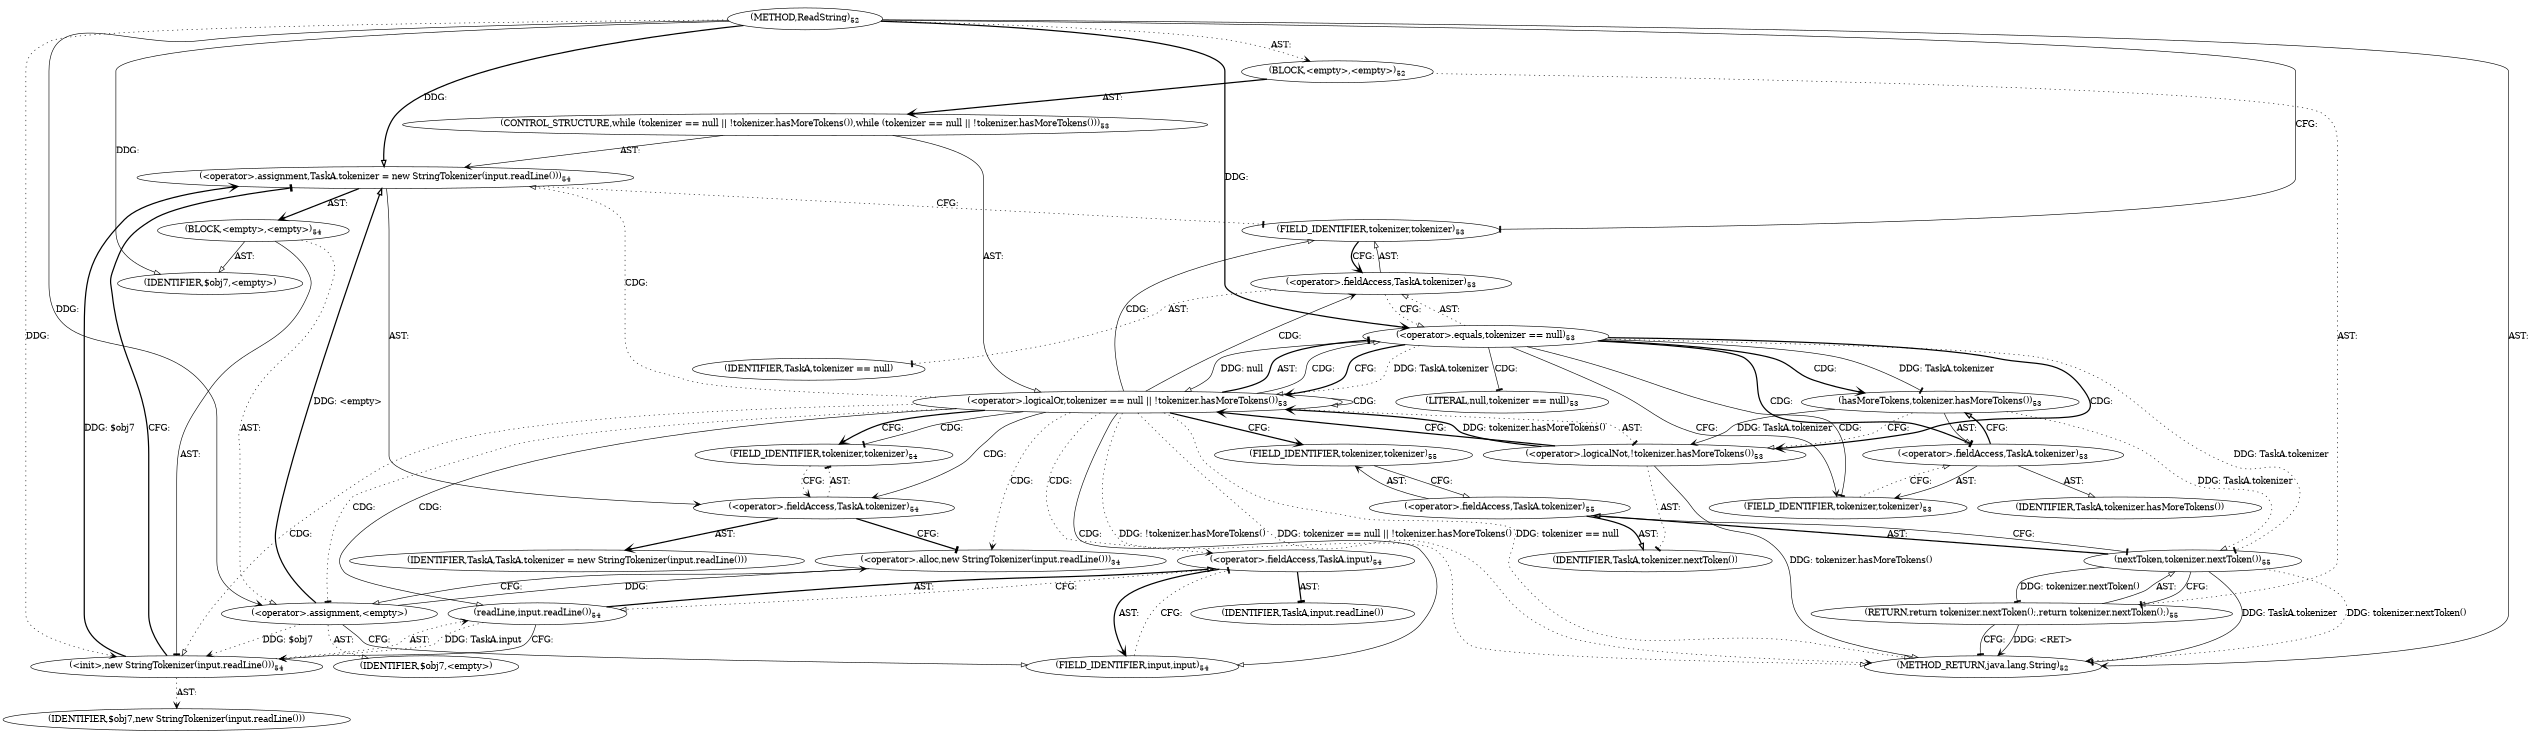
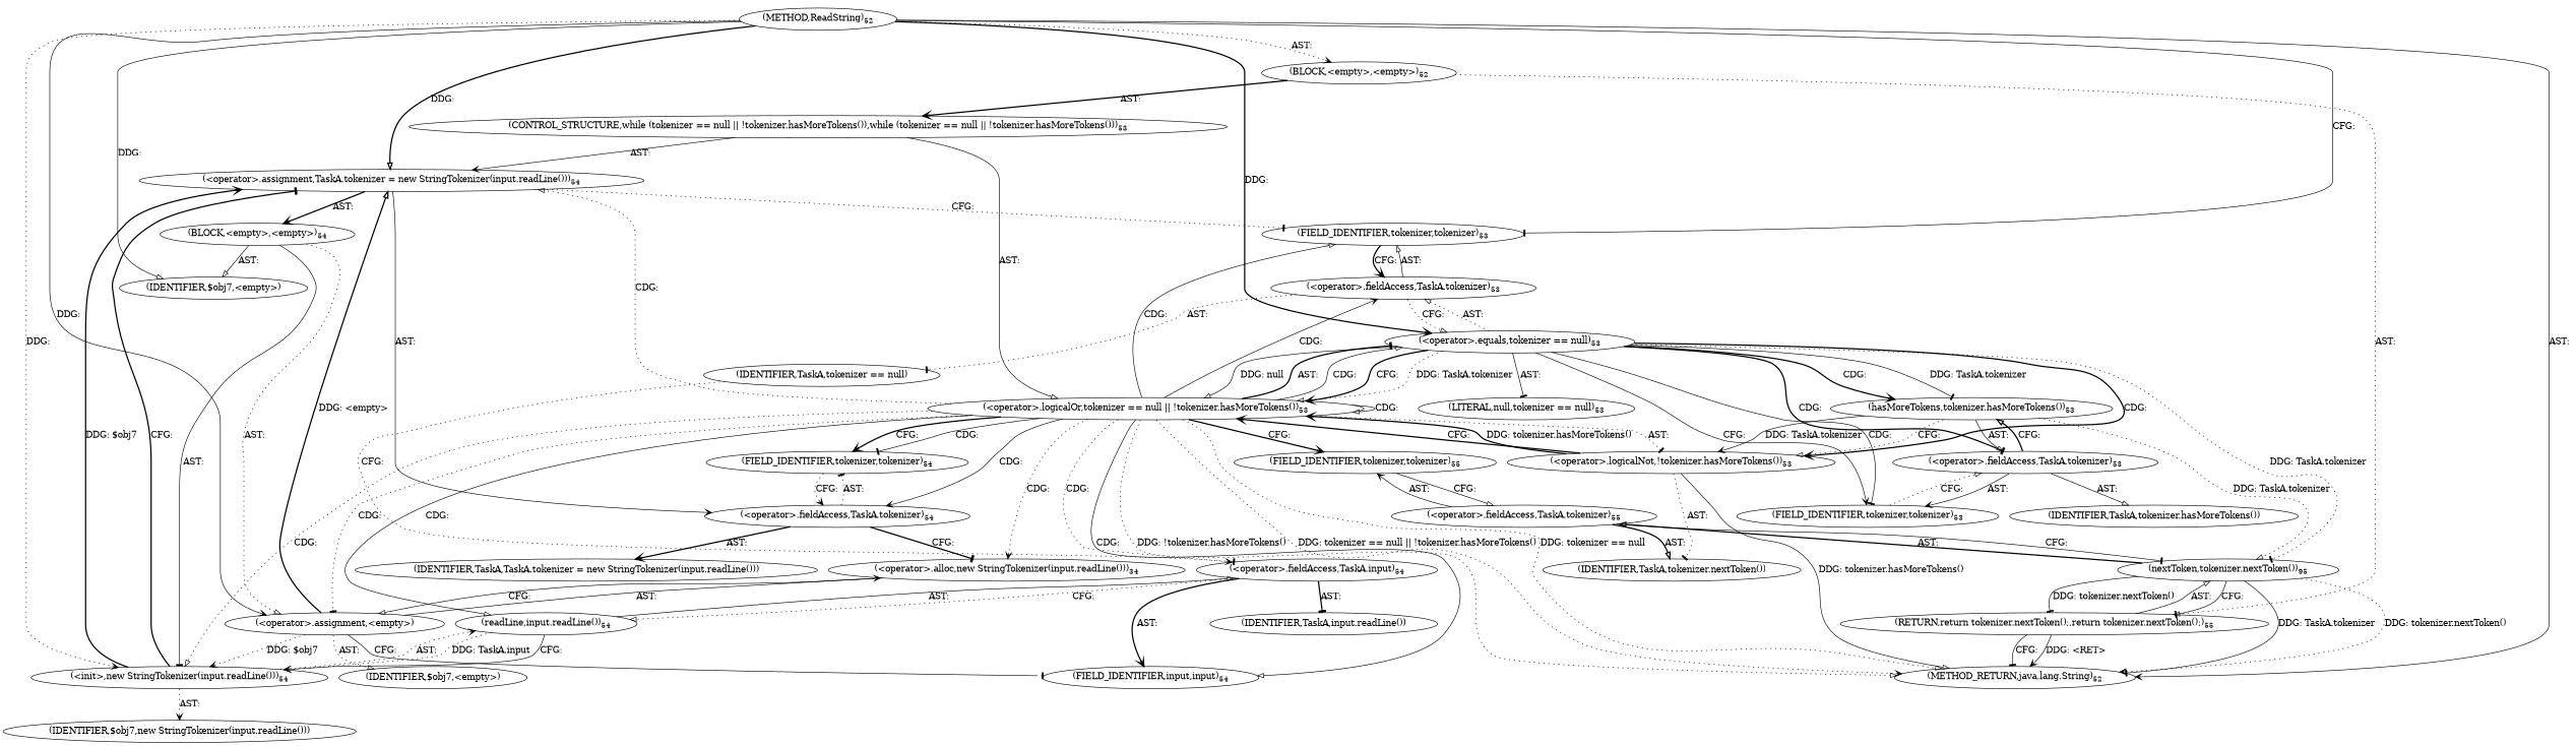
  digraph {
    edge [arrowhead=vee style=solid]
    n1 [label=<(METHOD,ReadString)<SUB>52</SUB>>]
    n2 [label=<(BLOCK,&lt;empty&gt;,&lt;empty&gt;)<SUB>52</SUB>>]
    n3 [label=<(&lt;operator&gt;.equals,tokenizer == null)<SUB>53</SUB>>]
    n4 [label=<(FIELD_IDENTIFIER,tokenizer,tokenizer)<SUB>53</SUB>>]
    n5 [label=<(&lt;operator&gt;.assignment,TaskA.tokenizer = new StringTokenizer(input.readLine()))<SUB>54</SUB>>]
    n6 [label=<(&lt;operator&gt;.assignment,&lt;empty&gt;)>]
    n7 [label=<(&lt;init&gt;,new StringTokenizer(input.readLine()))<SUB>54</SUB>>]
    n8 [label=<(IDENTIFIER,$obj7,&lt;empty&gt;)>]
    n9 [label=<(METHOD_RETURN,java.lang.String)<SUB>52</SUB>>]
    n10 [label=<(CONTROL_STRUCTURE,while (tokenizer == null || !tokenizer.hasMoreTokens()),while (tokenizer == null || !tokenizer.hasMoreTokens()))<SUB>53</SUB>>]
    n11 [label=<(RETURN,return tokenizer.nextToken();,return tokenizer.nextToken();)<SUB>55</SUB>>]
    n12 [label=<(&lt;operator&gt;.logicalOr,tokenizer == null || !tokenizer.hasMoreTokens())<SUB>53</SUB>>]
    n13 [label=<(&lt;operator&gt;.fieldAccess,TaskA.tokenizer)<SUB>53</SUB>>]
    n14 [label=<(&lt;operator&gt;.logicalNot,!tokenizer.hasMoreTokens())<SUB>53</SUB>>]
    n15 [label=<(LITERAL,null,tokenizer == null)<SUB>53</SUB>>]
    n16 [label=<(hasMoreTokens,tokenizer.hasMoreTokens())<SUB>53</SUB>>]
    n17 [label=<(&lt;operator&gt;.fieldAccess,TaskA.tokenizer)<SUB>53</SUB>>]
    n18 [label=<(FIELD_IDENTIFIER,tokenizer,tokenizer)<SUB>53</SUB>>]
-   n19 [label=<(nextToken,tokenizer.nextToken())<SUB>55</SUB>>]
+   n19 [label=<(nextToken,tokenizer.nextToken())<SUB>95</SUB>>]
    n20 [label=<(&lt;operator&gt;.fieldAccess,TaskA.tokenizer)<SUB>54</SUB>>]
    n21 [label=<(BLOCK,&lt;empty&gt;,&lt;empty&gt;)<SUB>54</SUB>>]
    n22 [label=<(&lt;operator&gt;.alloc,new StringTokenizer(input.readLine()))<SUB>34</SUB>>]
    n23 [label=<(FIELD_IDENTIFIER,input,input)<SUB>54</SUB>>]
    n24 [label=<(IDENTIFIER,$obj7,&lt;empty&gt;)>]
    n25 [label=<(readLine,input.readLine())<SUB>54</SUB>>]
    n26 [label=<(IDENTIFIER,$obj7,new StringTokenizer(input.readLine()))>]
    n27 [label=<(FIELD_IDENTIFIER,tokenizer,tokenizer)<SUB>54</SUB>>]
    n28 [label=<(&lt;operator&gt;.fieldAccess,TaskA.input)<SUB>54</SUB>>]
    n29 [label=<(FIELD_IDENTIFIER,tokenizer,tokenizer)<SUB>55</SUB>>]
    n30 [label=<(IDENTIFIER,TaskA,tokenizer == null)>]
    n31 [label=<(IDENTIFIER,TaskA,tokenizer.nextToken())>]
    n32 [label=<(IDENTIFIER,TaskA,TaskA.tokenizer = new StringTokenizer(input.readLine()))>]
    n33 [label=<(IDENTIFIER,TaskA,input.readLine())>]
    n34 [label=<(&lt;operator&gt;.fieldAccess,TaskA.tokenizer)<SUB>55</SUB>>]
    n35 [label=<(IDENTIFIER,TaskA,tokenizer.hasMoreTokens())>]
    n1 -> n2 [label="AST: " style=dotted]
    n1 -> n3 [label="DDG: " style=bold]
    n1 -> n4 [arrowhead=tee label="CFG: "]
    n1 -> n5 [arrowhead=onormal label="DDG: " style=bold]
    n1 -> n6 [label="DDG: "]
    n1 -> n7 [label="DDG: " style=dotted]
    n1 -> n8 [arrowhead=onormal label="DDG: "]
    n1 -> n9 [label="AST: "]
    n2 -> n10 [label="AST: " style=bold]
    n2 -> n11 [arrowhead=onormal label="AST: " style=dotted]
    n3 -> n12 [label="CFG: " style=bold]
    n3 -> n12 [arrowhead=onormal label="DDG: TaskA.tokenizer" style=dotted]
    n3 -> n12 [arrowhead=onormal label="DDG: null"]
    n3 -> n13 [arrowhead=onormal label="AST: " style=dotted]
    n3 -> n14 [label="CDG: " style=bold]
-   n3 -> n15 [arrowhead=tee label="CDG: "]
+   n3 -> n15 [arrowhead=tee label="AST: "]
    n3 -> n16 [arrowhead=tee label="DDG: TaskA.tokenizer"]
    n3 -> n16 [label="CDG: " style=bold]
    n3 -> n17 [arrowhead=tee label="CDG: " style=bold]
    n3 -> n18 [label="CFG: "]
    n3 -> n18 [arrowhead=tee label="CDG: "]
    n3 -> n19 [arrowhead=tee label="DDG: TaskA.tokenizer" style=dotted]
    n4 -> n13 [label="CFG: " style=bold]
    n5 -> n4 [arrowhead=tee label="CFG: " style=dotted]
    n5 -> n20 [label="AST: "]
    n5 -> n21 [label="AST: " style=bold]
    n6 -> n5 [arrowhead=onormal label="DDG: &lt;empty&gt;" style=bold]
    n6 -> n7 [label="DDG: $obj7" style=dotted]
-   n6 -> n22 [label="DDG: "]
-   n6 -> n23 [arrowhead=onormal label="CFG: "]
+   n6 -> n22 [label="AST: "]
+   n6 -> n23 [arrowhead=tee label="CFG: "]
    n6 -> n24 [arrowhead=onormal label="AST: " style=dotted]
    n7 -> n5 [arrowhead=tee label="CFG: " style=bold]
    n7 -> n5 [label="DDG: $obj7" style=bold]
    n7 -> n25 [label="AST: " style=dotted]
    n7 -> n26 [label="AST: " style=dotted]
    n10 -> n5 [label="AST: "]
    n10 -> n12 [arrowhead=onormal label="AST: "]
    n11 -> n9 [arrowhead=tee label="CFG: "]
    n11 -> n9 [label="DDG: &lt;RET&gt;"]
    n11 -> n19 [arrowhead=onormal label="AST: "]
    n12 -> n3 [arrowhead=tee label="AST: " style=bold]
    n12 -> n3 [arrowhead=onormal label="CDG: "]
    n12 -> n4 [arrowhead=onormal label="CDG: "]
    n12 -> n5 [arrowhead=onormal label="CDG: " style=dotted]
    n12 -> n6 [arrowhead=tee label="CDG: " style=dotted]
    n12 -> n7 [arrowhead=onormal label="CDG: " style=dotted]
    n12 -> n9 [arrowhead=onormal label="DDG: tokenizer == null" style=dotted]
    n12 -> n9 [arrowhead=onormal label="DDG: !tokenizer.hasMoreTokens()" style=dotted]
    n12 -> n9 [label="DDG: tokenizer == null || !tokenizer.hasMoreTokens()" style=dotted]
    n12 -> n12 [arrowhead=onormal label="CDG: "]
    n12 -> n13 [label="CDG: "]
    n12 -> n14 [arrowhead=tee label="AST: " style=dotted]
    n12 -> n20 [label="CDG: "]
    n12 -> n22 [label="CDG: " style=dotted]
    n12 -> n23 [arrowhead=onormal label="CDG: "]
    n12 -> n25 [arrowhead=onormal label="CDG: "]
    n12 -> n27 [label="CFG: " style=bold]
    n12 -> n27 [arrowhead=tee label="CDG: "]
    n12 -> n28 [label="CDG: " style=dotted]
    n12 -> n29 [label="CFG: " style=bold]
    n13 -> n3 [arrowhead=onormal label="CFG: " style=dotted]
    n13 -> n4 [arrowhead=onormal label="AST: "]
    n13 -> n30 [arrowhead=tee label="AST: " style=dotted]
    n14 -> n9 [arrowhead=onormal label="DDG: tokenizer.hasMoreTokens()"]
    n14 -> n12 [label="CFG: " style=bold]
    n14 -> n12 [label="DDG: tokenizer.hasMoreTokens()" style=bold]
    n14 -> n31 [arrowhead=tee label="AST: " style=dotted]
    n16 -> n14 [arrowhead=onormal label="CFG: " style=dotted]
    n16 -> n14 [label="DDG: TaskA.tokenizer"]
    n16 -> n17 [arrowhead=onormal label="AST: "]
    n16 -> n19 [arrowhead=onormal label="DDG: TaskA.tokenizer" style=dotted]
    n17 -> n16 [arrowhead=onormal label="CFG: " style=bold]
    n17 -> n18 [label="AST: "]
    n17 -> n35 [arrowhead=onormal label="AST: "]
    n18 -> n17 [arrowhead=onormal label="CFG: " style=dotted]
    n19 -> n9 [arrowhead=tee label="DDG: TaskA.tokenizer"]
    n19 -> n9 [label="DDG: tokenizer.nextToken()" style=dotted]
    n19 -> n11 [arrowhead=tee label="CFG: "]
    n19 -> n11 [arrowhead=tee label="DDG: tokenizer.nextToken()"]
    n19 -> n34 [arrowhead=onormal label="AST: " style=bold]
    n20 -> n22 [arrowhead=tee label="CFG: " style=bold]
    n20 -> n27 [arrowhead=tee label="AST: " style=dotted]
    n20 -> n32 [label="AST: " style=bold]
    n21 -> n6 [arrowhead=onormal label="AST: " style=dotted]
    n21 -> n7 [arrowhead=tee label="AST: "]
    n21 -> n8 [arrowhead=onormal label="AST: "]
    n22 -> n6 [arrowhead=onormal label="CFG: "]
-   n23 -> n28 [arrowhead=tee label="CFG: " style=dotted]
+   n30 -> n28 [arrowhead=tee label="CFG: " style=dotted]
    n25 -> n7 [label="CFG: "]
    n25 -> n7 [label="DDG: TaskA.input" style=dotted]
-   n25 -> n28 [arrowhead=onormal label="AST: " style=bold]
+   n25 -> n28 [arrowhead=onormal label="AST: "]
    n27 -> n20 [label="CFG: " style=dotted]
    n28 -> n23 [label="AST: " style=bold]
    n28 -> n25 [arrowhead=onormal label="CFG: " style=dotted]
    n28 -> n33 [arrowhead=tee label="AST: " style=bold]
    n29 -> n34 [arrowhead=onormal label="CFG: "]
    n34 -> n19 [arrowhead=tee label="CFG: "]
    n34 -> n29 [label="AST: "]
    n34 -> n31 [arrowhead=onormal label="AST: " style=bold]
  }
